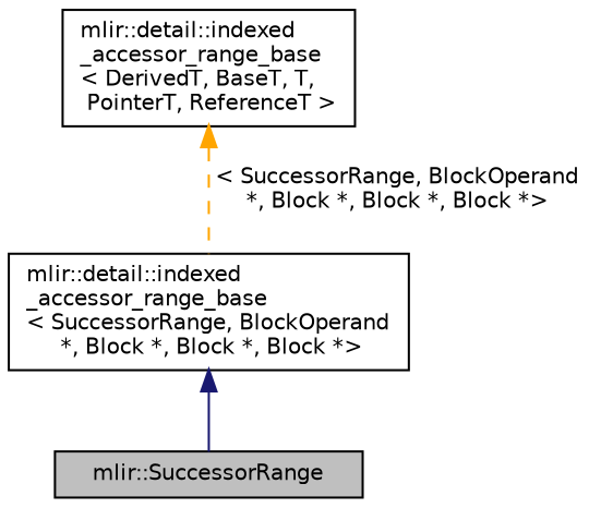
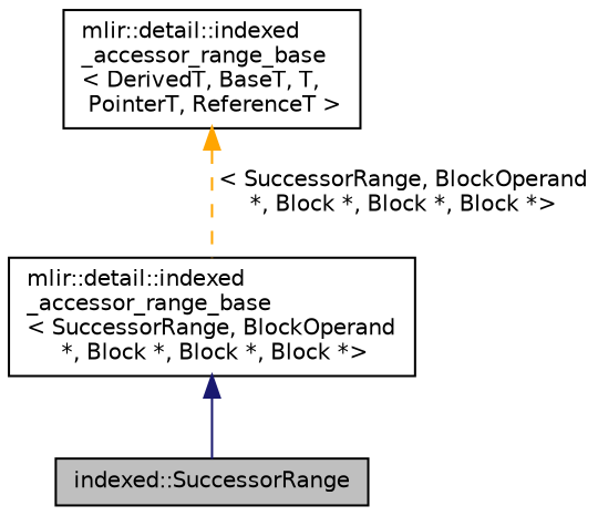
  digraph {
    rankdir=TB
    node [color=black fontname=Helvetica fontsize=10 shape=record]
    edge [dir=back fontname=Helvetica fontsize=10 labelfontname=Helvetica labelfontsize=10]
-   n1 [fillcolor=grey75 fontcolor=black height=0.2 label="mlir::SuccessorRange" style=filled width=0.4]
+   n1 [fillcolor=grey75 fontcolor=black height=0.2 label="indexed::SuccessorRange" style=filled width=0.4]
    n2 [height=0.2 label="mlir::detail::indexed\l_accessor_range_base\l\< SuccessorRange, BlockOperand\l *, Block *, Block *, Block *\>" width=0.4]
    n3 [height=0.2 label="mlir::detail::indexed\l_accessor_range_base\l\< DerivedT, BaseT, T,\l PointerT, ReferenceT \>" width=0.4]
    n2 -> n1 [color=midnightblue style=solid]
    n3 -> n2 [color=orange label=" \< SuccessorRange, BlockOperand\l *, Block *, Block *, Block *\>" style=dashed]
  }
